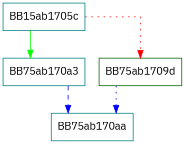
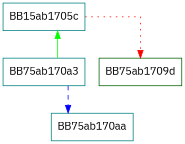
  digraph {
    fontname="IBM Plex Sans"
    splines=ortho
    node [color=teal fontname="IBM Plex Sans" shape=box]
    edge [color=blue fontname="IBM Plex Sans" style=dotted]
    n1 [label=BB15ab1705c]
    BB75ab170a3
    BB75ab1709d [color=darkgreen]
    BB75ab170aa
-   n1 -> BB75ab170a3 [color=green style=solid]
+   BB75ab170a3 -> n1 [color=green style=solid]
    n1 -> BB75ab1709d [color=red]
    BB75ab170a3 -> BB75ab170aa [style=dashed]
-   BB75ab1709d -> BB75ab170aa
  }
